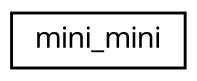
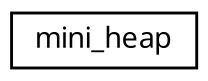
  digraph {
    rankdir=TB
-   n1 [color=black fillcolor=white fontname=Sans fontsize=10 height=0.2 label=mini_mini shape=record style=filled width=0.4]
+   n1 [color=black fillcolor=white fontname=Sans fontsize=10 height=0.2 label=mini_heap shape=record style=filled width=0.4]
  }
